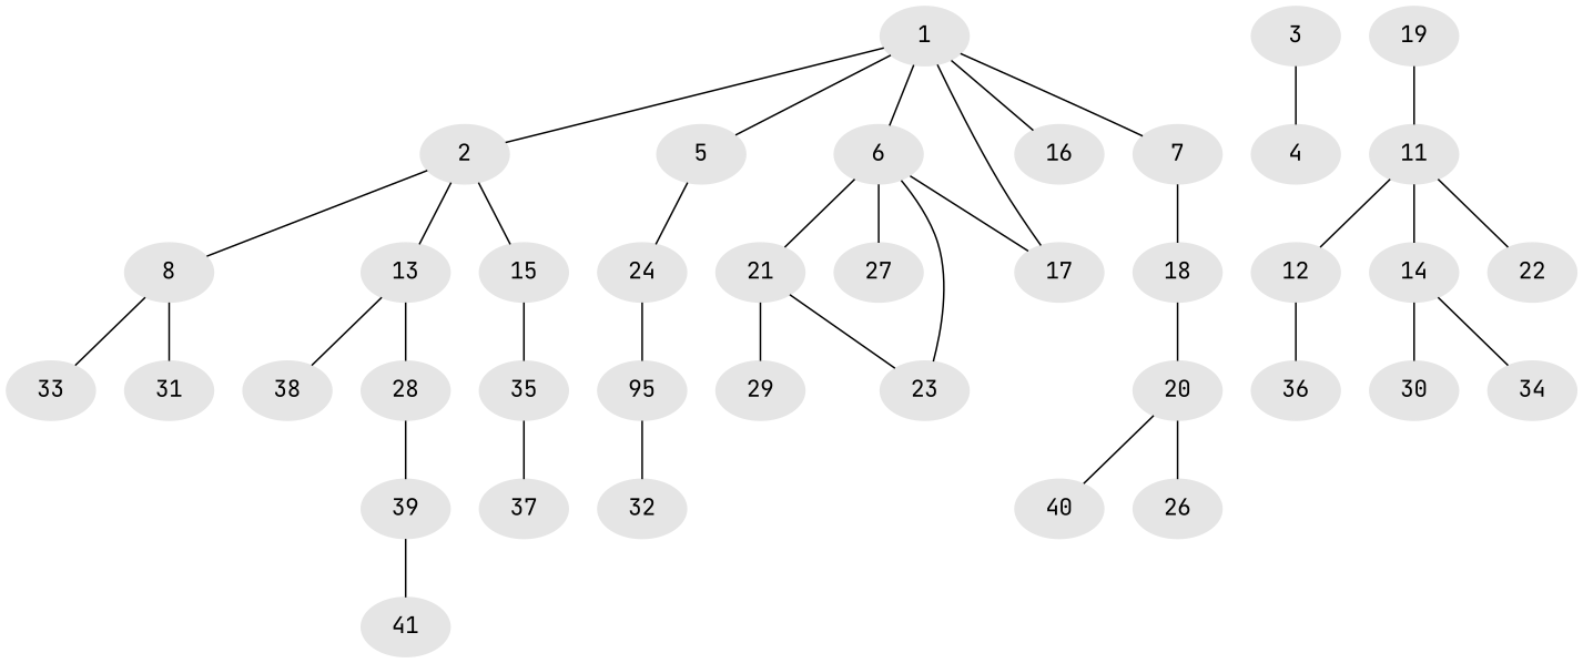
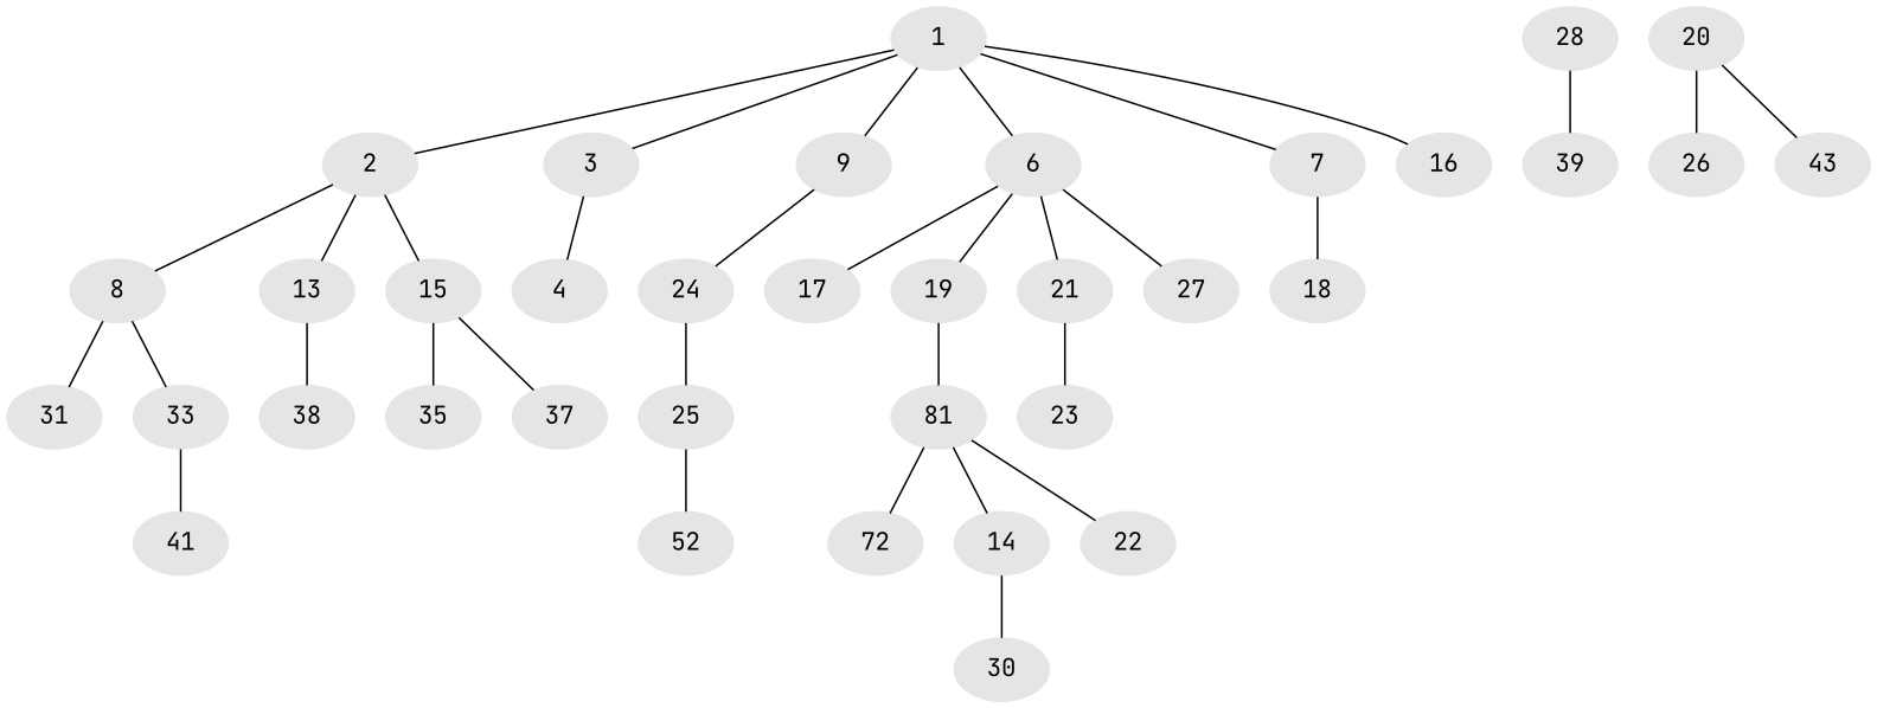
  graph {
    fontname="JetBrains Mono"
    node [color=gray90 fontname="JetBrains Mono" style=filled]
    edge [fontname="JetBrains Mono" weight=1.0]
    1
    2
    3
-   5
+   5 [label=9]
    6
    7
    16
    8
    13
    15
    4
    24
    17
    19
    21
    27
    18
    31
    33
    28
    38
    35
-   25 [label=95]
-   11
-   12
+   25
+   11 [label=81]
+   12 [label=72]
    14
    22
    23
-   29
    20
-   36
    30
-   34
    39
    37
    26
-   40
-   32
+   40 [label=43]
+   32 [label=52]
    41
    1 -- 2
-   1 -- 17
+   1 -- 3
    1 -- 5
    1 -- 6
    1 -- 7
    1 -- 16
    2 -- 8
    2 -- 13
    2 -- 15
    3 -- 4
    5 -- 24
    6 -- 17
-   6 -- 23
+   6 -- 19
    6 -- 21
    6 -- 27 [weight=2.0]
    7 -- 18 [weight=3.0]
    8 -- 31 [weight=2.0]
    8 -- 33
-   13 -- 28
    13 -- 38
    15 -- 35
    24 -- 25
    19 -- 11
    21 -- 23
-   21 -- 29
-   18 -- 20
    28 -- 39
-   35 -- 37
+   15 -- 37
    25 -- 32
    11 -- 12 [weight=2.0]
    11 -- 14
    11 -- 22
-   12 -- 36
    14 -- 30
-   14 -- 34
    20 -- 26 [weight=3.0]
    20 -- 40
-   39 -- 41
+   33 -- 41
  }
